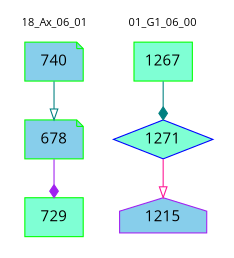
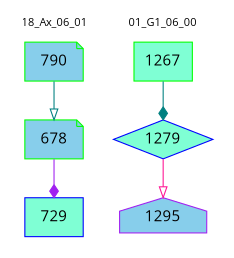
  digraph {
    fontname="Open Sans"
    node [color=green fillcolor=skyblue fontname="Open Sans" shape=note style=filled]
    edge [arrowhead=onormal color=teal fontname="Open Sans"]
-   n1 [label=740]
+   n1 [label=790]
    n2 [label=678]
-   n3 [fillcolor=aquamarine label=729 shape=box]
+   n3 [color=blue fillcolor=aquamarine label=729 shape=box]
    n4 [fillcolor=aquamarine label=1267 shape=box]
-   n5 [color=blue fillcolor=aquamarine label=1271 shape=diamond]
-   n6 [color=purple label=1215 shape=house]
+   n5 [color=blue fillcolor=aquamarine label=1279 shape=diamond]
+   n6 [color=purple label=1295 shape=house]
    subgraph cluster_1 {
      color=white
      fontsize=10
      label="18_Ax_06_01"
      n1
      n2
      n3
    }
    subgraph cluster_2 {
      color=white
      fontsize=10
      label="01_G1_06_00"
      n4
      n5
      n6
    }
    n1 -> n2
    n2 -> n3 [arrowhead=diamond color=purple]
    n4 -> n5 [arrowhead=diamond]
    n5 -> n6 [color=deeppink]
  }
